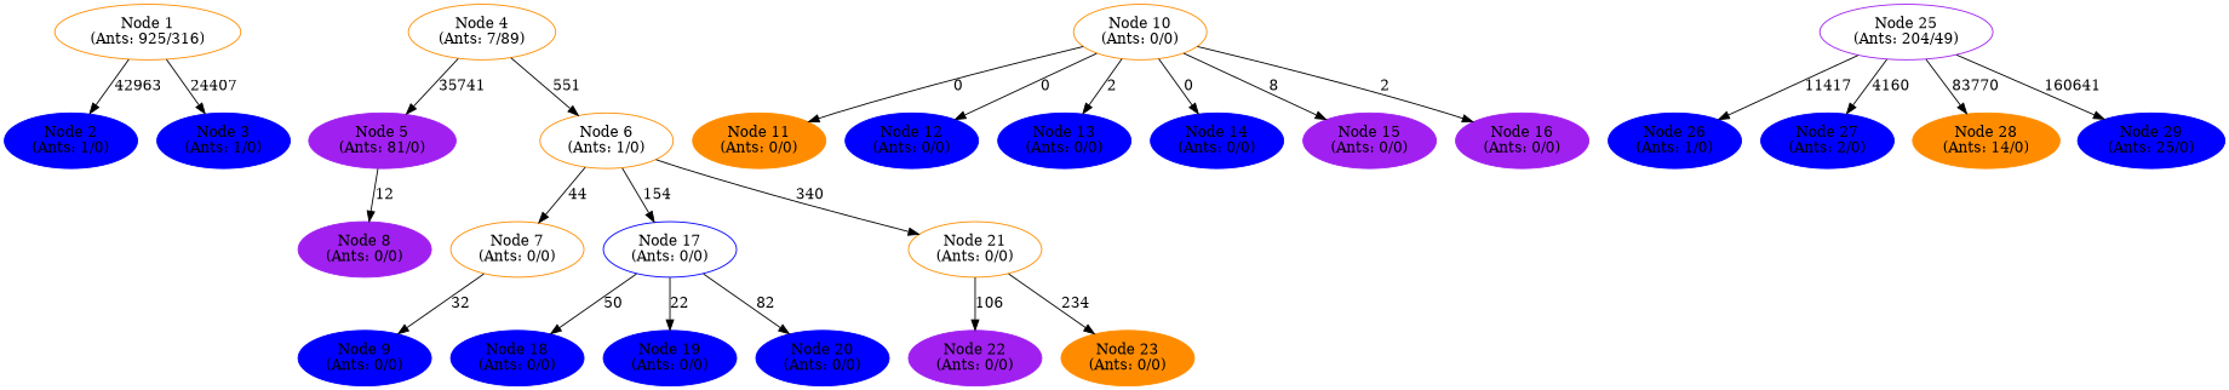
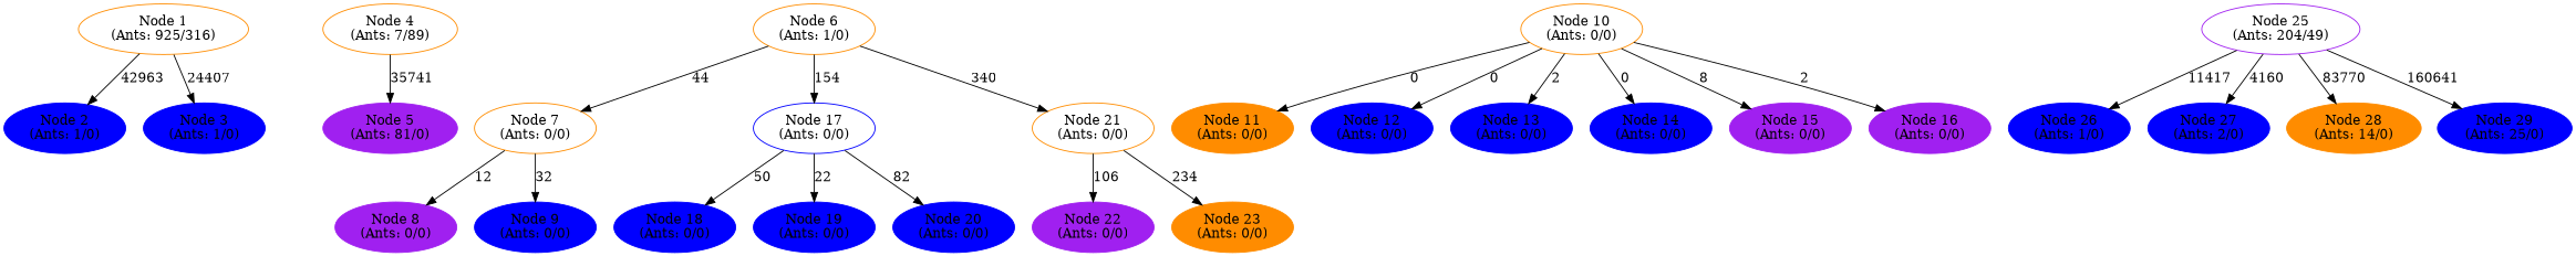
  digraph {
    node [color=blue style=filled]
    "Node 1\n(Ants: 925/316)" [color=darkorange style=""]
    "Node 2\n(Ants: 1/0)"
    "Node 3\n(Ants: 1/0)"
    "Node 4\n(Ants: 7/89)" [color=darkorange style=""]
    "Node 5\n(Ants: 81/0)" [color=purple]
    "Node 6\n(Ants: 1/0)" [color=darkorange style=""]
    "Node 7\n(Ants: 0/0)" [color=darkorange style=""]
    "Node 17\n(Ants: 0/0)" [style=""]
    "Node 21\n(Ants: 0/0)" [color=darkorange style=""]
    "Node 8\n(Ants: 0/0)" [color=purple]
    "Node 9\n(Ants: 0/0)"
    "Node 10\n(Ants: 0/0)" [color=darkorange style=""]
    "Node 11\n(Ants: 0/0)" [color=darkorange]
    "Node 12\n(Ants: 0/0)"
    "Node 13\n(Ants: 0/0)"
    "Node 14\n(Ants: 0/0)"
    "Node 15\n(Ants: 0/0)" [color=purple]
    "Node 16\n(Ants: 0/0)" [color=purple]
    "Node 18\n(Ants: 0/0)"
    "Node 19\n(Ants: 0/0)"
    "Node 20\n(Ants: 0/0)"
    "Node 22\n(Ants: 0/0)" [color=purple]
    "Node 23\n(Ants: 0/0)" [color=darkorange]
    "Node 25\n(Ants: 204/49)" [color=purple style=""]
    "Node 26\n(Ants: 1/0)"
    "Node 27\n(Ants: 2/0)"
    "Node 28\n(Ants: 14/0)" [color=darkorange]
    "Node 29\n(Ants: 25/0)"
    "Node 1\n(Ants: 925/316)" -> "Node 2\n(Ants: 1/0)" [label=42963]
    "Node 1\n(Ants: 925/316)" -> "Node 3\n(Ants: 1/0)" [label=24407]
    "Node 4\n(Ants: 7/89)" -> "Node 5\n(Ants: 81/0)" [label=35741]
-   "Node 4\n(Ants: 7/89)" -> "Node 6\n(Ants: 1/0)" [label=551]
    "Node 6\n(Ants: 1/0)" -> "Node 7\n(Ants: 0/0)" [label=44]
    "Node 6\n(Ants: 1/0)" -> "Node 17\n(Ants: 0/0)" [label=154]
    "Node 6\n(Ants: 1/0)" -> "Node 21\n(Ants: 0/0)" [label=340]
-   "Node 5\n(Ants: 81/0)" -> "Node 8\n(Ants: 0/0)" [label=12]
+   "Node 7\n(Ants: 0/0)" -> "Node 8\n(Ants: 0/0)" [label=12]
    "Node 7\n(Ants: 0/0)" -> "Node 9\n(Ants: 0/0)" [label=32]
    "Node 17\n(Ants: 0/0)" -> "Node 18\n(Ants: 0/0)" [label=50]
    "Node 17\n(Ants: 0/0)" -> "Node 19\n(Ants: 0/0)" [label=22]
    "Node 17\n(Ants: 0/0)" -> "Node 20\n(Ants: 0/0)" [label=82]
    "Node 21\n(Ants: 0/0)" -> "Node 22\n(Ants: 0/0)" [label=106]
    "Node 21\n(Ants: 0/0)" -> "Node 23\n(Ants: 0/0)" [label=234]
    "Node 10\n(Ants: 0/0)" -> "Node 11\n(Ants: 0/0)" [label=0]
    "Node 10\n(Ants: 0/0)" -> "Node 12\n(Ants: 0/0)" [label=0]
    "Node 10\n(Ants: 0/0)" -> "Node 13\n(Ants: 0/0)" [label=2]
    "Node 10\n(Ants: 0/0)" -> "Node 14\n(Ants: 0/0)" [label=0]
    "Node 10\n(Ants: 0/0)" -> "Node 15\n(Ants: 0/0)" [label=8]
    "Node 10\n(Ants: 0/0)" -> "Node 16\n(Ants: 0/0)" [label=2]
    "Node 25\n(Ants: 204/49)" -> "Node 26\n(Ants: 1/0)" [label=11417]
    "Node 25\n(Ants: 204/49)" -> "Node 27\n(Ants: 2/0)" [label=4160]
    "Node 25\n(Ants: 204/49)" -> "Node 28\n(Ants: 14/0)" [label=83770]
    "Node 25\n(Ants: 204/49)" -> "Node 29\n(Ants: 25/0)" [label=160641]
  }
